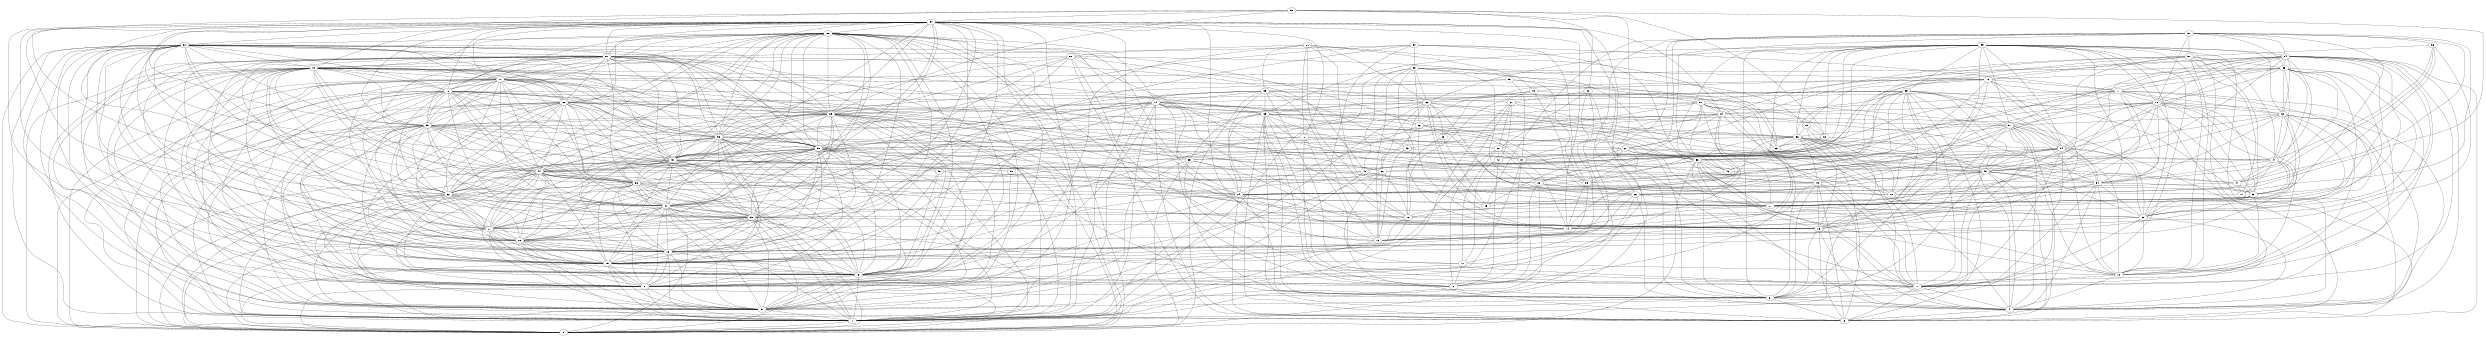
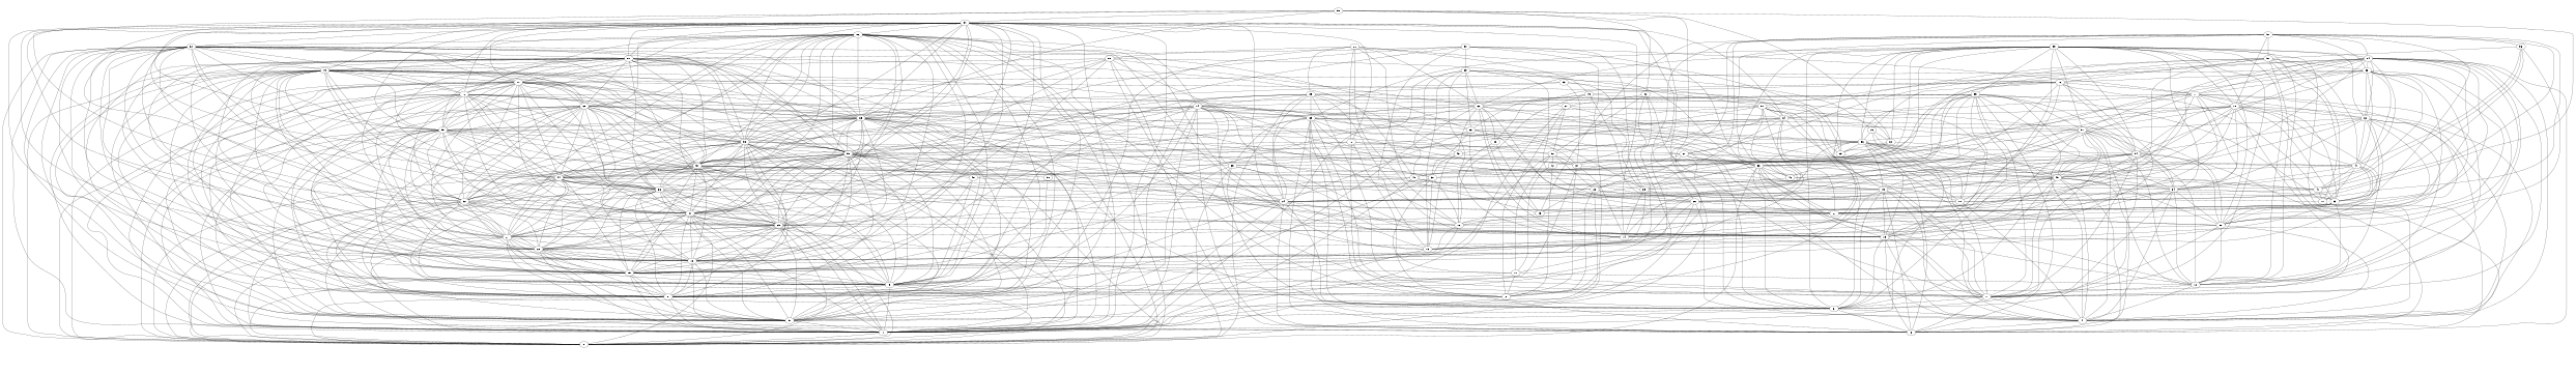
  digraph {
    rankdir=BT
    edge [arrowhead=both]
    0
    1
    8
    9
    15
    22
    27
    29
    31
    32
    35
    36
    44
    51
    53
    58
    59
    65
    72
    77
    79
    81
    82
    85
    86
    94
    5
    13
    18
    24
    28
    40
    55
    67
    68
    73
    74
    89
    90
    97
    37
    87
    30
    26
    62
    48
    52
    50
    16
    66
    47
    33
    56
    80
    69
    70
    61
    98
    57
    43
    54
    78
    83
    64
    95
    99
    93
    88
    6
    14
    39
    76
    45
    96
    63
    84
    71
    92
    60
    91
    41
    75
    49
    21
    25
    38
    34
    7
    19
    23
    20
    46
    2
    17
    42
    3
    4
    10
    11
    12
    0 -> 1
    0 -> 8
    0 -> 9
    0 -> 15
    0 -> 22
    0 -> 27
    0 -> 29
    0 -> 31
    0 -> 32
    0 -> 35
    0 -> 36
    0 -> 44
    0 -> 51
    0 -> 53
    0 -> 58
    0 -> 59
    0 -> 65
    0 -> 72
    0 -> 77
    0 -> 79
-   0 -> 81
+   0 -> 55
    0 -> 82
    0 -> 85
    0 -> 86
    0 -> 94
    1 -> 8
    1 -> 9
    1 -> 15
    1 -> 22
    1 -> 27
    1 -> 29
    1 -> 31
    1 -> 32
    1 -> 36
    1 -> 44
    1 -> 58
    1 -> 59
    1 -> 65
    1 -> 72
    1 -> 77
    1 -> 79
    1 -> 81
    1 -> 82
    1 -> 86
    1 -> 94
    1 -> 5
    1 -> 13
    1 -> 18
    1 -> 24
    1 -> 28
    1 -> 40
    1 -> 55
    1 -> 67
    1 -> 68
    1 -> 73
    1 -> 74
    1 -> 89
+   1 -> 90
    1 -> 97
    8 -> 9
    8 -> 15
    8 -> 22
    8 -> 27
    8 -> 29
    8 -> 31
    8 -> 32
    8 -> 36
    8 -> 44
    8 -> 51
    8 -> 59
    8 -> 65
    8 -> 72
    8 -> 77
    8 -> 79
    8 -> 81
    8 -> 82
    8 -> 86
    8 -> 94
    8 -> 18
    8 -> 55
    8 -> 68
    8 -> 37
    8 -> 87
    8 -> 30
    8 -> 26
    8 -> 62
    9 -> 15
    9 -> 22
    9 -> 27
    9 -> 29
    9 -> 31
    9 -> 32
    9 -> 36
-   9 -> 44
    9 -> 51
    9 -> 58
    9 -> 65
    9 -> 77
    9 -> 79
    9 -> 81
    9 -> 82
    9 -> 85
    9 -> 86
    9 -> 94
    9 -> 18
    9 -> 24
    9 -> 55
    9 -> 68
    9 -> 74
    9 -> 48
    9 -> 52
    9 -> 50
    15 -> 22
    15 -> 27
    15 -> 29
    15 -> 31
    15 -> 32
    15 -> 36
    15 -> 44
    15 -> 51
    15 -> 58
    15 -> 59
    15 -> 72
    15 -> 77
    15 -> 79
    15 -> 81
    15 -> 82
    15 -> 86
    15 -> 94
    15 -> 18
    15 -> 24
    15 -> 55
    15 -> 68
    15 -> 74
    15 -> 48
    15 -> 16
    15 -> 66
    15 -> 47
    15 -> 33
    22 -> 27
    22 -> 29
    22 -> 31
    22 -> 32
    22 -> 36
    22 -> 44
    22 -> 51
    22 -> 58
    22 -> 59
    22 -> 65
    22 -> 77
    22 -> 79
    22 -> 81
    22 -> 82
    22 -> 86
    22 -> 94
    22 -> 55
    22 -> 68
    22 -> 56
    27 -> 29
    27 -> 31
    27 -> 32
    27 -> 36
    27 -> 44
    27 -> 51
    27 -> 58
    27 -> 59
    27 -> 65
    27 -> 72
    27 -> 79
    27 -> 81
    27 -> 82
    27 -> 86
    27 -> 94
    27 -> 55
    27 -> 68
    27 -> 33
    27 -> 80
    29 -> 31
    29 -> 32
    29 -> 36
    29 -> 44
    29 -> 51
    29 -> 58
    29 -> 59
    29 -> 65
    29 -> 72
    29 -> 77
    29 -> 81
    29 -> 82
    29 -> 86
    29 -> 94
    29 -> 55
    29 -> 68
    29 -> 30
    29 -> 80
    29 -> 69
    29 -> 70
    31 -> 32
    31 -> 36
    31 -> 44
    31 -> 51
    31 -> 58
    31 -> 59
-   35 -> 65
+   31 -> 65
    31 -> 72
    31 -> 77
    31 -> 79
    31 -> 82
    31 -> 86
    31 -> 94
    31 -> 40
    31 -> 55
    31 -> 68
    31 -> 74
    31 -> 90
    32 -> 36
    32 -> 44
    32 -> 51
    32 -> 58
    32 -> 59
    32 -> 65
    32 -> 72
    32 -> 77
    32 -> 79
    32 -> 81
    32 -> 86
    32 -> 94
    32 -> 55
    32 -> 68
    32 -> 61
    32 -> 98
    35 -> 55
    35 -> 74
    35 -> 69
    35 -> 57
    35 -> 43
    36 -> 44
    36 -> 51
    36 -> 58
    36 -> 59
    36 -> 65
    36 -> 72
    36 -> 77
    36 -> 79
    36 -> 81
    36 -> 82
    36 -> 94
    36 -> 55
    36 -> 68
    36 -> 74
    36 -> 54
    44 -> 51
    44 -> 58
    44 -> 59
    44 -> 65
    44 -> 72
    44 -> 77
    44 -> 79
    44 -> 81
    44 -> 82
    44 -> 86
    44 -> 55
    44 -> 68
    44 -> 78
    44 -> 83
    44 -> 64
    51 -> 58
    51 -> 59
    51 -> 65
    51 -> 72
    51 -> 77
    51 -> 79
    51 -> 81
    51 -> 82
    51 -> 86
    51 -> 94
    51 -> 55
    51 -> 68
    51 -> 74
    51 -> 90
    51 -> 87
    51 -> 78
    53 -> 72
    53 -> 74
    53 -> 56
    53 -> 80
    53 -> 69
    53 -> 57
    53 -> 54
    53 -> 95
    53 -> 99
    58 -> 59
    58 -> 65
    58 -> 72
    58 -> 77
    58 -> 79
    58 -> 81
    58 -> 82
    58 -> 86
    58 -> 94
    58 -> 68
    58 -> 87
    58 -> 80
    58 -> 93
    59 -> 65
    59 -> 72
    59 -> 77
    59 -> 79
    59 -> 81
    59 -> 82
    59 -> 86
    59 -> 94
    59 -> 68
    59 -> 74
    59 -> 98
    65 -> 72
    65 -> 77
    65 -> 79
    65 -> 81
    65 -> 82
    65 -> 86
    65 -> 94
    65 -> 68
    65 -> 74
    65 -> 66
    65 -> 80
    65 -> 98
    72 -> 77
    72 -> 79
    72 -> 81
    72 -> 82
    72 -> 86
    72 -> 94
    77 -> 79
    77 -> 81
    77 -> 82
    77 -> 86
    77 -> 94
    77 -> 83
    79 -> 81
    79 -> 82
    79 -> 86
    79 -> 94
    79 -> 80
    81 -> 82
    81 -> 86
    81 -> 94
    81 -> 90
    82 -> 86
    82 -> 94
    85 -> 93
    85 -> 88
    86 -> 94
    94 -> 98
    5 -> 8
    5 -> 9
    5 -> 15
    5 -> 22
    5 -> 27
    5 -> 29
    5 -> 31
    5 -> 32
    5 -> 35
    5 -> 36
    5 -> 44
    5 -> 58
    5 -> 59
    5 -> 65
    5 -> 72
    5 -> 77
    5 -> 79
    5 -> 81
    5 -> 82
    5 -> 85
    5 -> 86
    5 -> 94
    5 -> 18
    5 -> 68
    5 -> 16
    5 -> 66
    5 -> 88
    5 -> 6
    13 -> 94
    13 -> 24
    13 -> 89
    13 -> 90
    13 -> 30
    13 -> 26
    13 -> 80
    13 -> 43
    13 -> 64
    13 -> 14
    13 -> 39
    13 -> 76
    18 -> 22
    18 -> 27
    18 -> 29
    18 -> 31
    18 -> 32
    18 -> 36
    18 -> 44
+   18 -> 51
    18 -> 58
    18 -> 59
    18 -> 65
    18 -> 72
    18 -> 77
    18 -> 79
    18 -> 81
    18 -> 82
    18 -> 86
    18 -> 94
    18 -> 55
    18 -> 97
    18 -> 45
    18 -> 96
    24 -> 35
    24 -> 36
    24 -> 51
    24 -> 53
    24 -> 59
    24 -> 65
    24 -> 85
    24 -> 86
    24 -> 56
    24 -> 69
    24 -> 70
    24 -> 95
    24 -> 45
    24 -> 63
    28 -> 44
    28 -> 51
    28 -> 52
    28 -> 61
    28 -> 99
    40 -> 51
    40 -> 81
    40 -> 89
    40 -> 84
    40 -> 71
    55 -> 58
    55 -> 59
    55 -> 65
    55 -> 72
    55 -> 77
    55 -> 79
    55 -> 81
    55 -> 82
    55 -> 85
    55 -> 86
    55 -> 94
    55 -> 68
    55 -> 66
    55 -> 56
    67 -> 85
    67 -> 92
-   68 -> 72
    68 -> 77
    68 -> 79
    68 -> 81
    68 -> 82
    68 -> 86
    68 -> 94
    68 -> 95
    73 -> 89
    73 -> 76
    74 -> 85
    74 -> 86
    74 -> 95
    89 -> 90
    37 -> 58
    37 -> 68
    37 -> 52
    37 -> 43
    37 -> 64
    37 -> 93
    37 -> 60
    87 -> 93
    87 -> 91
    30 -> 53
    30 -> 58
    30 -> 79
-   30 -> 66
+   30 -> 43
    30 -> 76
    30 -> 63
    26 -> 94
    26 -> 89
    26 -> 70
    26 -> 54
    26 -> 39
    26 -> 63
    26 -> 71
    26 -> 41
    26 -> 75
    62 -> 70
    62 -> 83
    62 -> 99
    62 -> 84
    62 -> 71
    48 -> 59
    48 -> 65
    48 -> 60
    52 -> 59
    52 -> 67
    52 -> 87
    52 -> 78
    52 -> 92
    50 -> 51
    50 -> 64
    16 -> 31
    16 -> 65
    16 -> 55
    16 -> 30
    16 -> 80
    16 -> 83
    16 -> 88
-   37 -> 71
+   16 -> 71
    16 -> 75
    16 -> 49
    16 -> 21
    16 -> 25
    16 -> 38
    66 -> 89
    66 -> 80
    66 -> 99
    66 -> 88
    66 -> 71
    66 -> 75
    47 -> 55
    47 -> 62
    47 -> 70
    47 -> 61
    47 -> 83
    47 -> 96
    47 -> 84
    47 -> 91
    33 -> 77
    33 -> 97
    33 -> 62
    33 -> 47
    33 -> 70
    33 -> 84
    33 -> 71
    33 -> 91
    33 -> 41
    33 -> 34
    56 -> 73
    56 -> 74
    56 -> 69
    56 -> 57
    56 -> 95
    56 -> 99
    56 -> 63
    80 -> 88
    69 -> 72
    69 -> 79
    69 -> 85
    69 -> 74
    69 -> 95
    69 -> 99
    70 -> 97
    70 -> 83
    70 -> 99
    70 -> 84
    70 -> 71
    61 -> 97
    61 -> 78
    61 -> 91
    57 -> 85
    57 -> 62
    57 -> 69
    57 -> 70
    57 -> 95
    57 -> 99
    57 -> 84
    43 -> 85
    43 -> 87
    43 -> 66
    54 -> 62
    54 -> 56
    54 -> 69
    54 -> 70
    54 -> 57
    54 -> 95
    54 -> 99
    54 -> 76
    54 -> 84
    78 -> 94
    78 -> 88
    83 -> 97
    83 -> 84
    83 -> 91
    64 -> 94
    64 -> 67
    64 -> 89
    64 -> 87
    64 -> 70
    64 -> 84
    64 -> 71
    95 -> 99
    6 -> 53
    6 -> 24
    6 -> 55
    6 -> 68
    6 -> 74
    6 -> 69
    6 -> 61
    6 -> 98
    6 -> 57
    6 -> 54
    6 -> 95
    6 -> 99
    6 -> 45
    6 -> 49
    6 -> 7
    6 -> 19
    6 -> 23
    14 -> 44
    14 -> 94
    14 -> 89
    14 -> 37
    14 -> 87
    14 -> 66
    14 -> 39
    14 -> 63
    14 -> 84
    14 -> 71
    14 -> 21
    14 -> 34
    14 -> 20
    39 -> 40
    39 -> 90
    39 -> 64
    39 -> 95
    39 -> 93
    39 -> 76
    39 -> 63
    39 -> 46
    76 -> 89
    76 -> 83
    76 -> 91
    45 -> 53
    45 -> 74
    45 -> 56
    45 -> 69
    45 -> 57
    45 -> 54
    45 -> 99
    45 -> 49
    96 -> 97
    63 -> 82
    63 -> 74
    63 -> 89
    63 -> 64
    63 -> 76
    84 -> 97
    84 -> 99
    71 -> 90
    71 -> 83
    71 -> 76
    71 -> 84
    92 -> 98
    60 -> 73
    60 -> 87
    60 -> 98
    60 -> 99
    91 -> 97
    91 -> 96
    41 -> 67
    41 -> 97
    41 -> 47
    41 -> 61
    41 -> 83
    41 -> 76
    41 -> 96
+   41 -> 46
    75 -> 88
    75 -> 76
    49 -> 53
    49 -> 62
    49 -> 66
    49 -> 56
    49 -> 69
    49 -> 70
    49 -> 57
    49 -> 54
    49 -> 95
    49 -> 84
    49 -> 60
    49 -> 91
    21 -> 72
    21 -> 40
    21 -> 55
    21 -> 90
    21 -> 26
    21 -> 62
    21 -> 66
    21 -> 33
    21 -> 70
    21 -> 83
    21 -> 64
    21 -> 84
    21 -> 34
    25 -> 97
    25 -> 26
    25 -> 66
    25 -> 61
    25 -> 88
    25 -> 76
    25 -> 38
    38 -> 66
    38 -> 75
    34 -> 68
    34 -> 62
    34 -> 47
    34 -> 56
    34 -> 57
    34 -> 54
    34 -> 83
    34 -> 64
    34 -> 99
    34 -> 71
    34 -> 49
    7 -> 31
    7 -> 35
    7 -> 53
    7 -> 85
    7 -> 87
    7 -> 62
    7 -> 56
    7 -> 69
    7 -> 70
    7 -> 54
    7 -> 95
    7 -> 99
    7 -> 45
    7 -> 84
    7 -> 92
    7 -> 49
    7 -> 34
    7 -> 19
    7 -> 20
    7 -> 12
    19 -> 29
    19 -> 35
    19 -> 53
    19 -> 85
    19 -> 86
    19 -> 24
    19 -> 74
    19 -> 56
    19 -> 57
    19 -> 54
    19 -> 95
    19 -> 99
    19 -> 45
    19 -> 49
    23 -> 77
    23 -> 56
    23 -> 99
    23 -> 88
    23 -> 60
    23 -> 75
    20 -> 62
    20 -> 47
    20 -> 33
    20 -> 57
    20 -> 54
    20 -> 83
    20 -> 64
    20 -> 99
    20 -> 84
    20 -> 71
    20 -> 49
    20 -> 21
    20 -> 34
    46 -> 53
    46 -> 97
    46 -> 66
    46 -> 47
    46 -> 91
    2 -> 9
    2 -> 79
    2 -> 86
    2 -> 28
    2 -> 67
    2 -> 37
    2 -> 87
    2 -> 69
    2 -> 78
    2 -> 92
    2 -> 17
    2 -> 42
    17 -> 18
    17 -> 52
    17 -> 78
    17 -> 92
    17 -> 42
-   42 -> 67
    42 -> 52
    42 -> 70
    3 -> 79
    3 -> 82
    3 -> 24
    3 -> 74
    3 -> 30
    3 -> 56
    3 -> 80
    3 -> 69
    3 -> 57
    3 -> 54
    3 -> 95
    3 -> 99
    3 -> 6
    3 -> 45
    3 -> 84
    3 -> 49
    3 -> 7
    3 -> 19
    3 -> 4
    4 -> 53
    4 -> 26
    4 -> 62
    4 -> 56
    4 -> 69
    4 -> 70
    4 -> 57
    4 -> 95
    4 -> 99
    4 -> 6
    4 -> 45
    4 -> 84
    4 -> 49
    4 -> 34
    4 -> 7
    4 -> 19
    4 -> 20
    4 -> 10
    4 -> 11
    4 -> 12
    10 -> 28
    10 -> 73
    10 -> 37
    10 -> 87
    10 -> 48
    10 -> 98
    10 -> 96
    10 -> 49
    10 -> 23
    11 -> 28
    11 -> 97
    11 -> 47
    11 -> 95
    11 -> 91
    11 -> 41
    12 -> 33
    12 -> 70
    12 -> 61
    12 -> 57
    12 -> 54
    12 -> 83
    12 -> 99
    12 -> 84
    12 -> 71
    12 -> 91
    12 -> 49
    12 -> 21
    12 -> 34
    12 -> 20
    12 -> 17
  }
